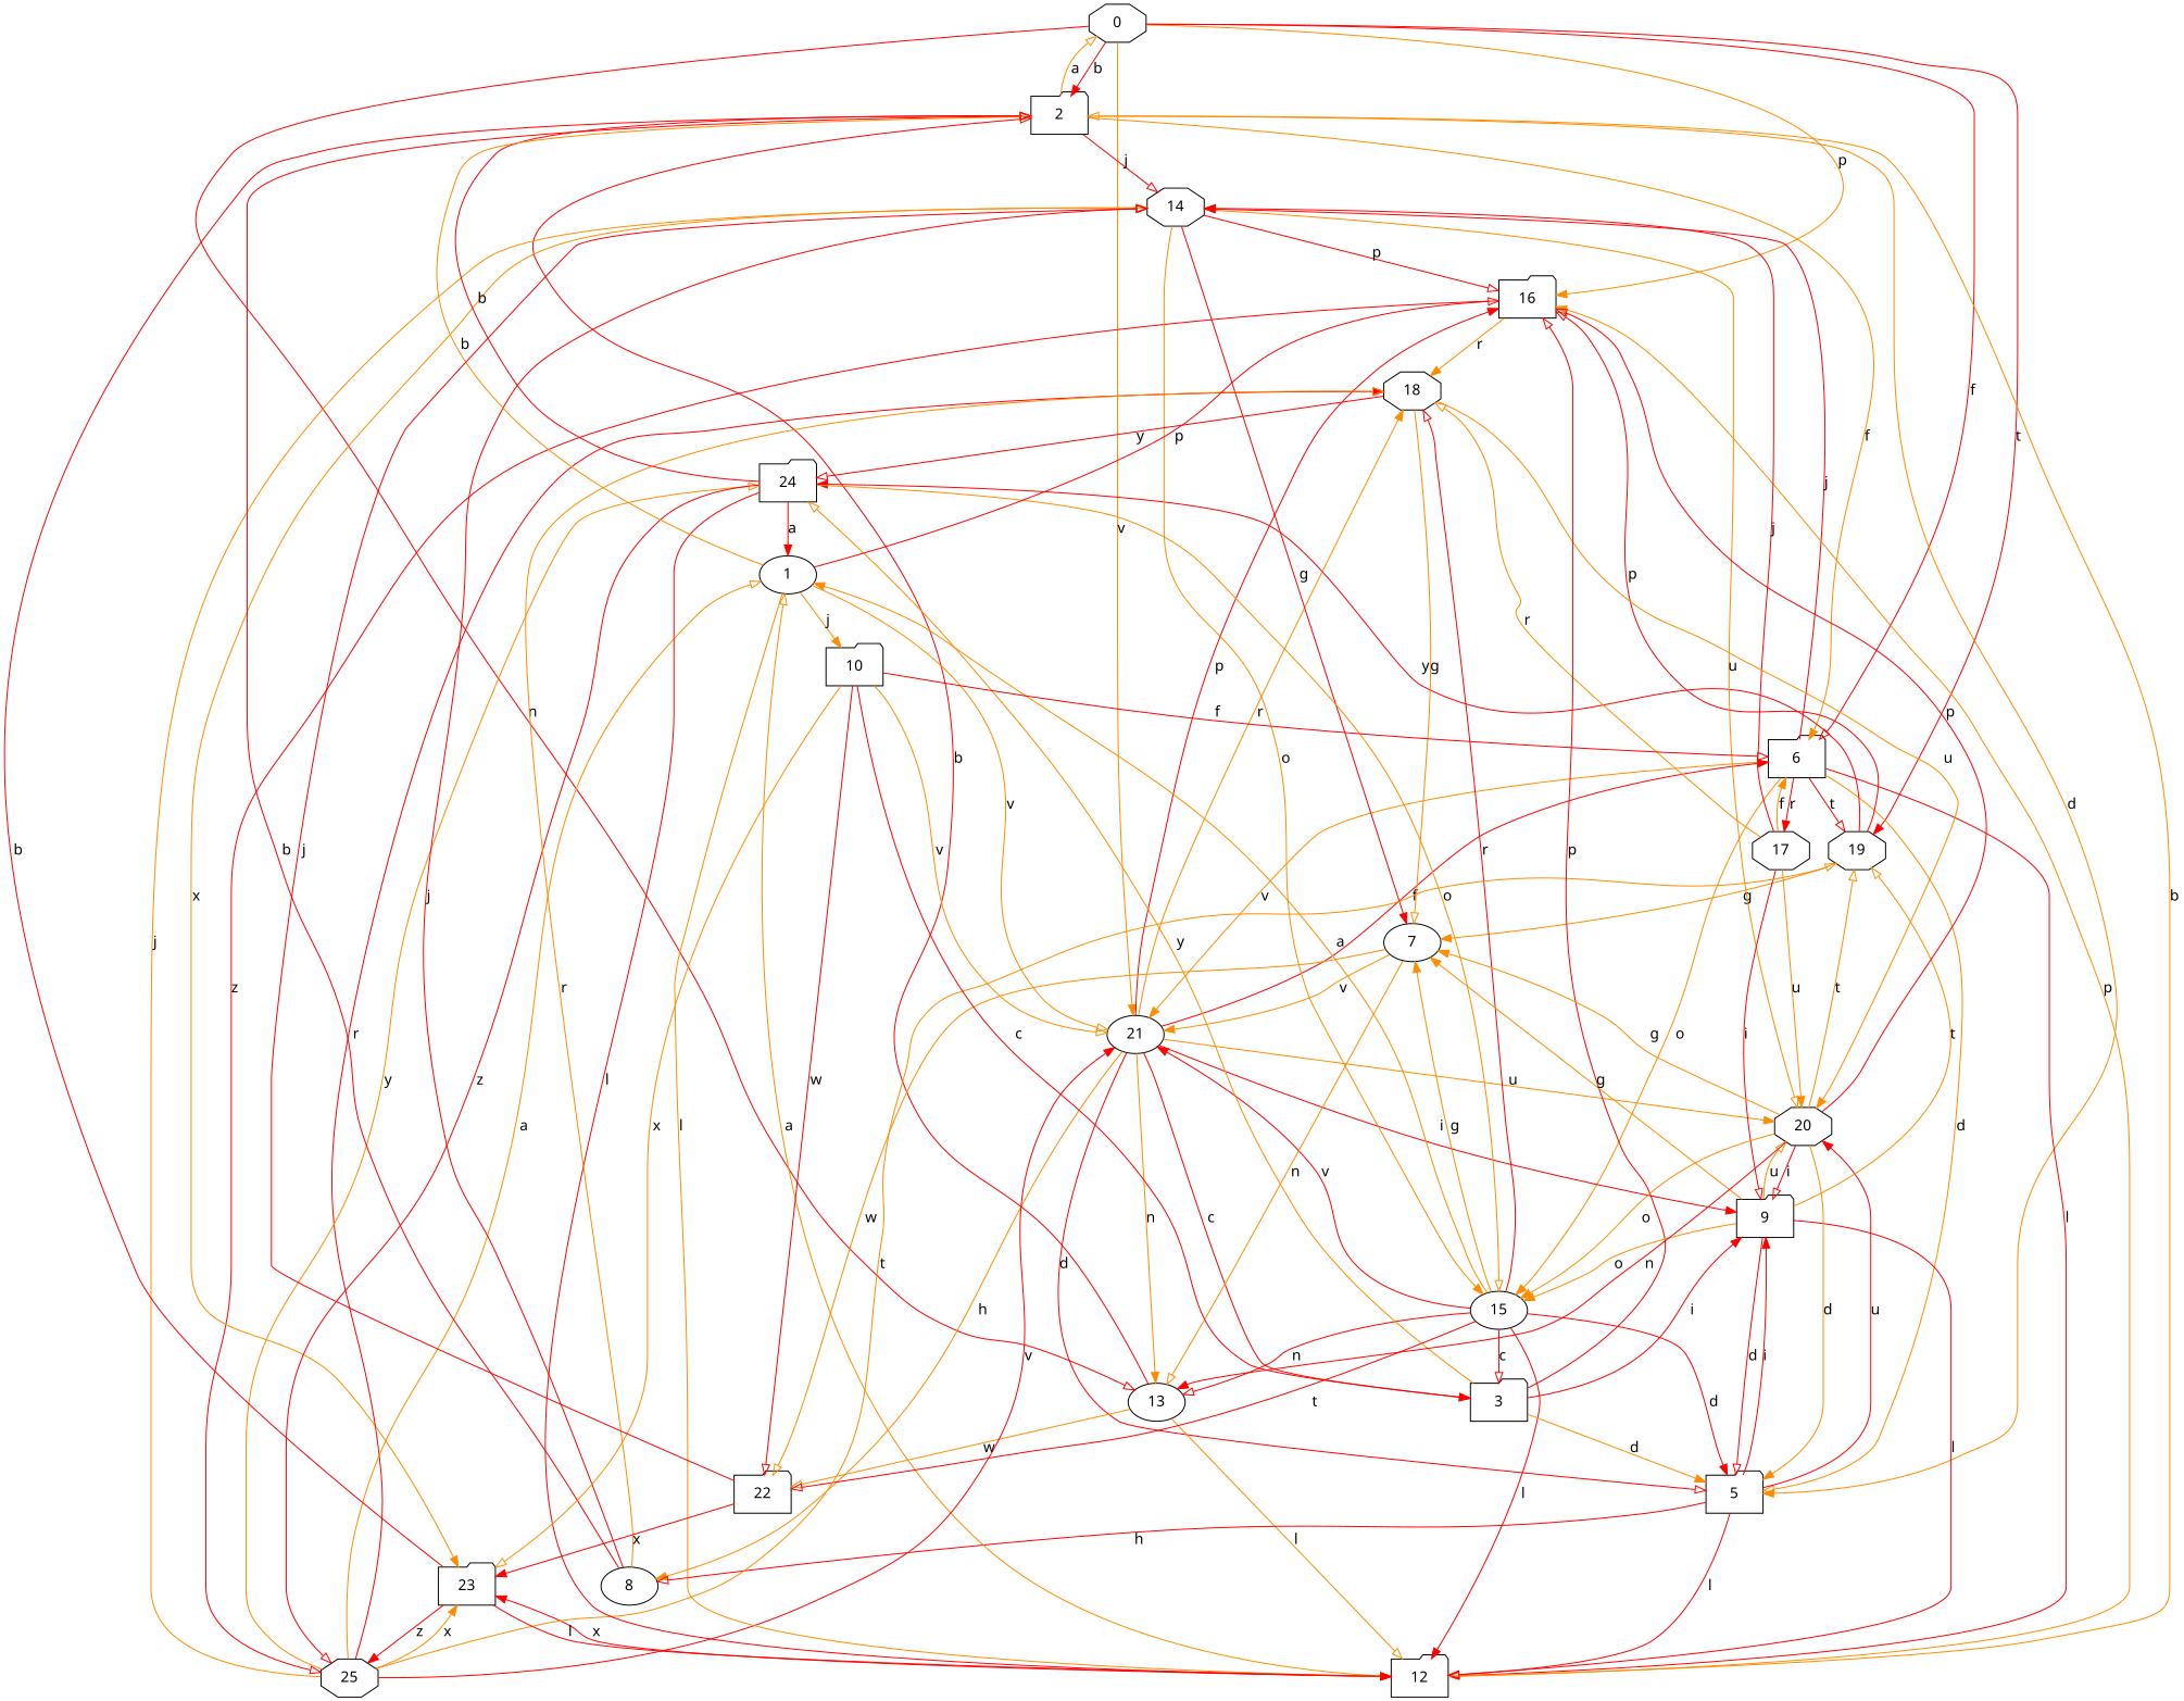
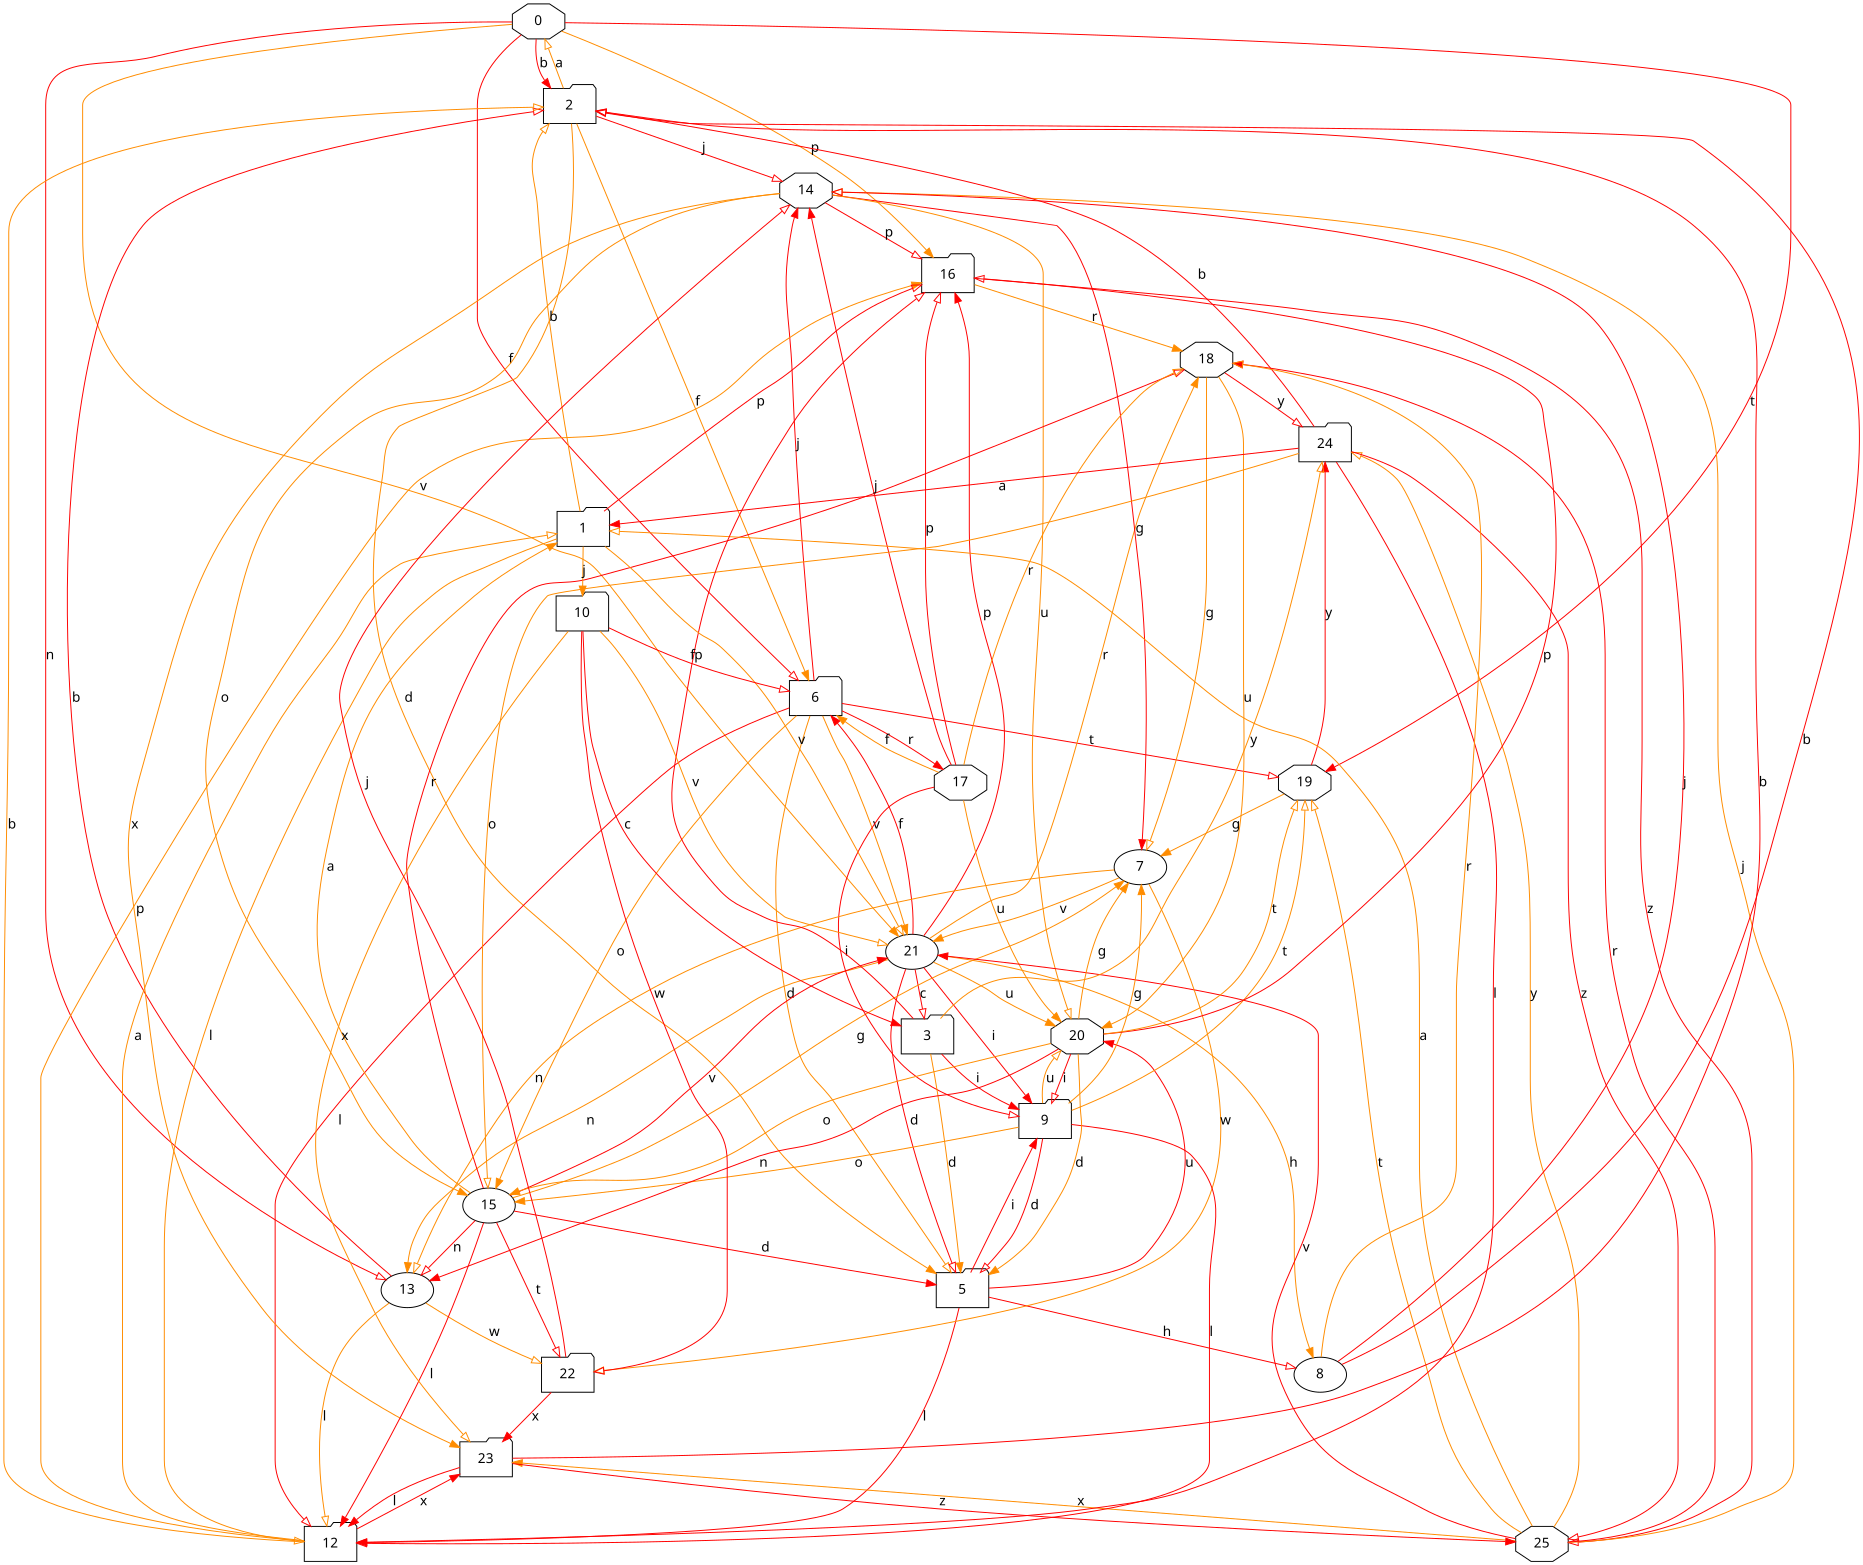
  strict digraph {
    fontname="Noto Sans"
    node [fontname="Noto Sans" shape=folder]
    edge [arrowhead=onormal color=red fontname="Noto Sans"]
    0 [shape=octagon]
    2
    6
    16
    19 [shape=octagon]
    21 [shape=ellipse]
    13 [shape=ellipse]
    5
    n9 [label=14 shape=octagon]
    12
    15 [shape=ellipse]
    17 [shape=octagon]
    18 [shape=octagon]
    25 [shape=octagon]
    24
    7 [shape=ellipse]
    3
    9
    8 [shape=ellipse]
    20 [shape=octagon]
-   1 [shape=ellipse]
+   1
    10
    22
    23
    0 -> 2 [arrowhead=normal label=b]
    0 -> 6 [label=f]
    0 -> 16 [arrowhead=normal color=darkorange label=p]
    0 -> 19 [arrowhead=normal label=t]
    0 -> 21 [arrowhead=normal color=darkorange label=v]
    0 -> 13 [label=n]
    2 -> 0 [color=darkorange label=a]
    2 -> 6 [arrowhead=normal color=darkorange label=f]
    2 -> 5 [arrowhead=normal color=darkorange label=d]
    2 -> n9 [label=j]
    6 -> 19 [label=t]
    6 -> 21 [arrowhead=normal color=darkorange label=v]
    6 -> 5 [color=darkorange label=d]
    6 -> n9 [arrowhead=normal label=j]
    6 -> 12 [label=l]
    6 -> 15 [arrowhead=normal color=darkorange label=o]
    6 -> 17 [arrowhead=normal label=r]
    16 -> 18 [arrowhead=normal color=darkorange label=r]
    16 -> 25 [label=z]
-   19 -> 16 [label=p]
+   17 -> 16 [label=p]
    19 -> 24 [arrowhead=normal label=y]
    19 -> 7 [arrowhead=normal color=darkorange label=g]
    21 -> 6 [arrowhead=normal label=f]
    21 -> 16 [arrowhead=normal label=p]
    21 -> 13 [arrowhead=normal color=darkorange label=n]
    21 -> 5 [label=d]
    21 -> 18 [arrowhead=normal color=darkorange label=r]
    21 -> 3 [label=c]
    21 -> 9 [arrowhead=normal label=i]
    21 -> 8 [arrowhead=normal color=darkorange label=h]
    21 -> 20 [arrowhead=normal color=darkorange label=u]
    13 -> 2 [label=b]
    13 -> 12 [color=darkorange label=l]
    13 -> 22 [color=darkorange label=w]
    5 -> 12 [label=l]
    5 -> 9 [arrowhead=normal label=i]
    5 -> 8 [label=h]
    5 -> 20 [arrowhead=normal label=u]
    n9 -> 16 [label=p]
    n9 -> 15 [arrowhead=normal color=darkorange label=o]
    n9 -> 7 [arrowhead=normal label=g]
    n9 -> 20 [color=darkorange label=u]
    n9 -> 23 [arrowhead=normal color=darkorange label=x]
    12 -> 2 [color=darkorange label=b]
    12 -> 16 [arrowhead=normal color=darkorange label=p]
    12 -> 1 [color=darkorange label=a]
    12 -> 23 [arrowhead=normal label=x]
    15 -> 21 [arrowhead=normal label=v]
    15 -> 13 [label=n]
    15 -> 5 [arrowhead=normal label=d]
    15 -> 12 [arrowhead=normal label=l]
    15 -> 18 [label=r]
    15 -> 7 [arrowhead=normal color=darkorange label=g]
-   15 -> 3 [label=c]
    15 -> 1 [arrowhead=normal color=darkorange label=a]
    15 -> 22 [label=t]
    17 -> 6 [arrowhead=normal color=darkorange label=f]
    17 -> n9 [arrowhead=normal label=j]
    17 -> 18 [color=darkorange label=r]
    17 -> 9 [label=i]
    17 -> 20 [arrowhead=normal color=darkorange label=u]
    18 -> 24 [label=y]
    18 -> 7 [color=darkorange label=g]
    18 -> 20 [arrowhead=normal color=darkorange label=u]
    25 -> 19 [color=darkorange label=t]
    25 -> 21 [arrowhead=normal label=v]
    25 -> n9 [color=darkorange label=j]
    25 -> 18 [arrowhead=normal label=r]
    25 -> 24 [color=darkorange label=y]
    25 -> 1 [color=darkorange label=a]
    25 -> 23 [arrowhead=normal color=darkorange label=x]
    24 -> 2 [label=b]
    24 -> 12 [arrowhead=normal label=l]
    24 -> 15 [color=darkorange label=o]
    24 -> 25 [label=z]
    24 -> 1 [arrowhead=normal label=a]
    7 -> 21 [arrowhead=normal color=darkorange label=v]
    7 -> 13 [color=darkorange label=n]
    7 -> 22 [color=darkorange label=w]
    3 -> 16 [label=p]
    3 -> 5 [arrowhead=normal color=darkorange label=d]
    3 -> 24 [color=darkorange label=y]
    3 -> 9 [arrowhead=normal label=i]
    9 -> 19 [color=darkorange label=t]
    9 -> 5 [label=d]
    9 -> 12 [label=l]
    9 -> 15 [arrowhead=normal color=darkorange label=o]
    9 -> 7 [arrowhead=normal color=darkorange label=g]
    9 -> 20 [color=darkorange label=u]
    8 -> 2 [label=b]
    8 -> n9 [label=j]
    8 -> 18 [color=darkorange label=r]
    20 -> 16 [label=p]
    20 -> 19 [color=darkorange label=t]
    20 -> 13 [arrowhead=normal label=n]
    20 -> 5 [arrowhead=normal color=darkorange label=d]
    20 -> 15 [arrowhead=normal color=darkorange label=o]
    20 -> 7 [arrowhead=normal color=darkorange label=g]
    20 -> 9 [label=i]
    1 -> 2 [color=darkorange label=b]
    1 -> 16 [label=p]
    1 -> 21 [color=darkorange label=v]
    1 -> 12 [color=darkorange label=l]
    1 -> 10 [arrowhead=normal color=darkorange label=j]
    10 -> 6 [label=f]
    10 -> 21 [color=darkorange label=v]
    10 -> 3 [arrowhead=normal label=c]
    10 -> 22 [label=w]
    10 -> 23 [color=darkorange label=x]
    22 -> n9 [label=j]
    22 -> 23 [arrowhead=normal label=x]
    23 -> 2 [label=b]
    23 -> 12 [arrowhead=normal label=l]
    23 -> 25 [arrowhead=normal label=z]
  }
